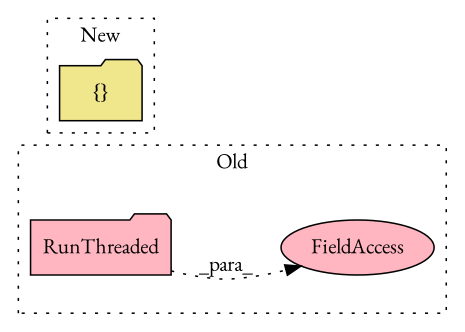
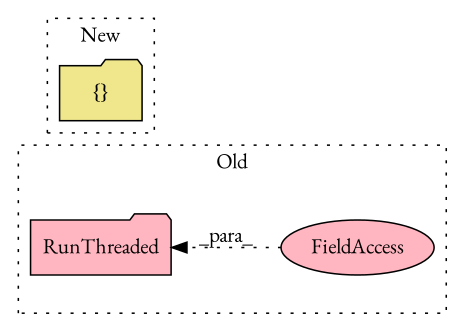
  digraph {
    rankdir=LR
    fontname="EB Garamond"
    node [shape=folder style=filled fillcolor=lightpink fontname="EB Garamond"]
    n1 [a=32 l="12,1" label=RunThreaded s="2549,2576"]
    n2 [a=22 l=10 label=FieldAccess s=2561 shape=ellipse]
    n3 [a=4 l="6,2" label="{}" s="2406,2599" fillcolor=khaki]
    subgraph cluster_1 {
      label=Old
      style=dotted
      n1
      n2
    }
    subgraph cluster_2 {
      label=New
      style=dotted
      n3
    }
-   n1 -> n2 [label=_para_ style=dotted fontname="EB Garamond"]
+   n2 -> n1 [label=_para_ style=dotted fontname="EB Garamond"]
  }
